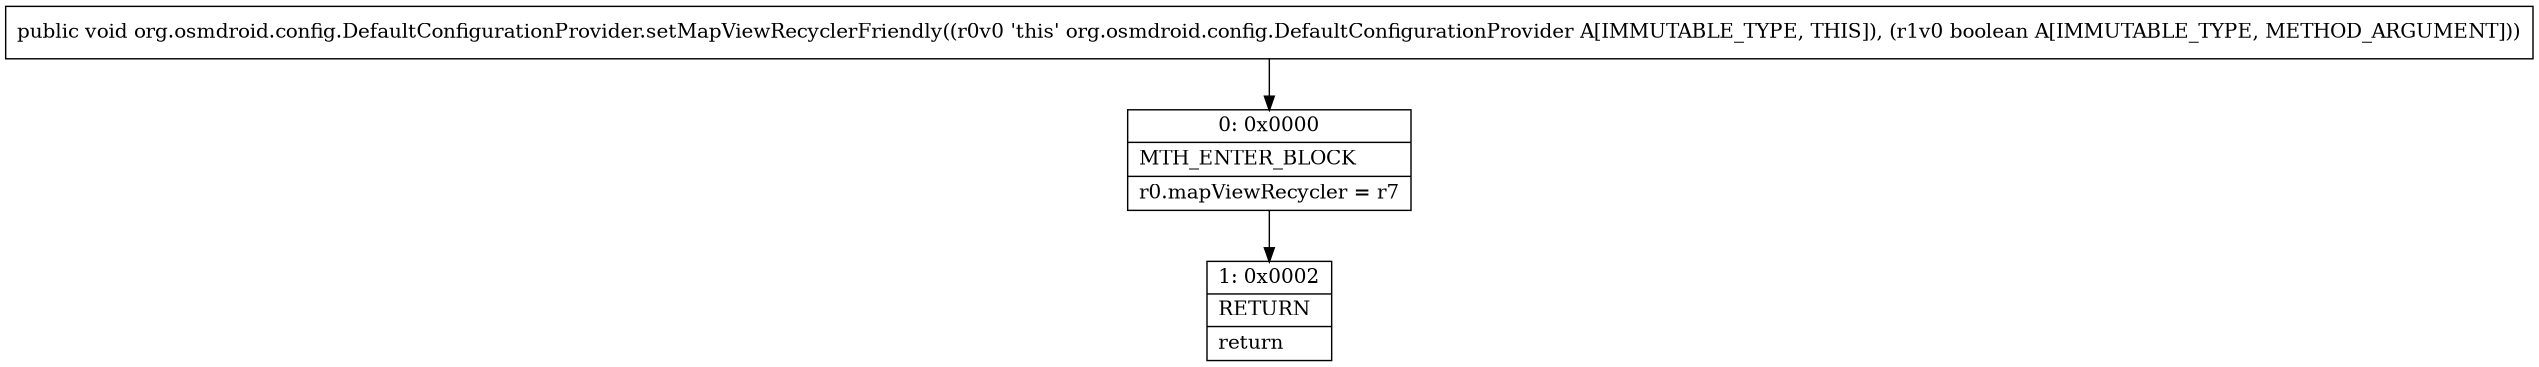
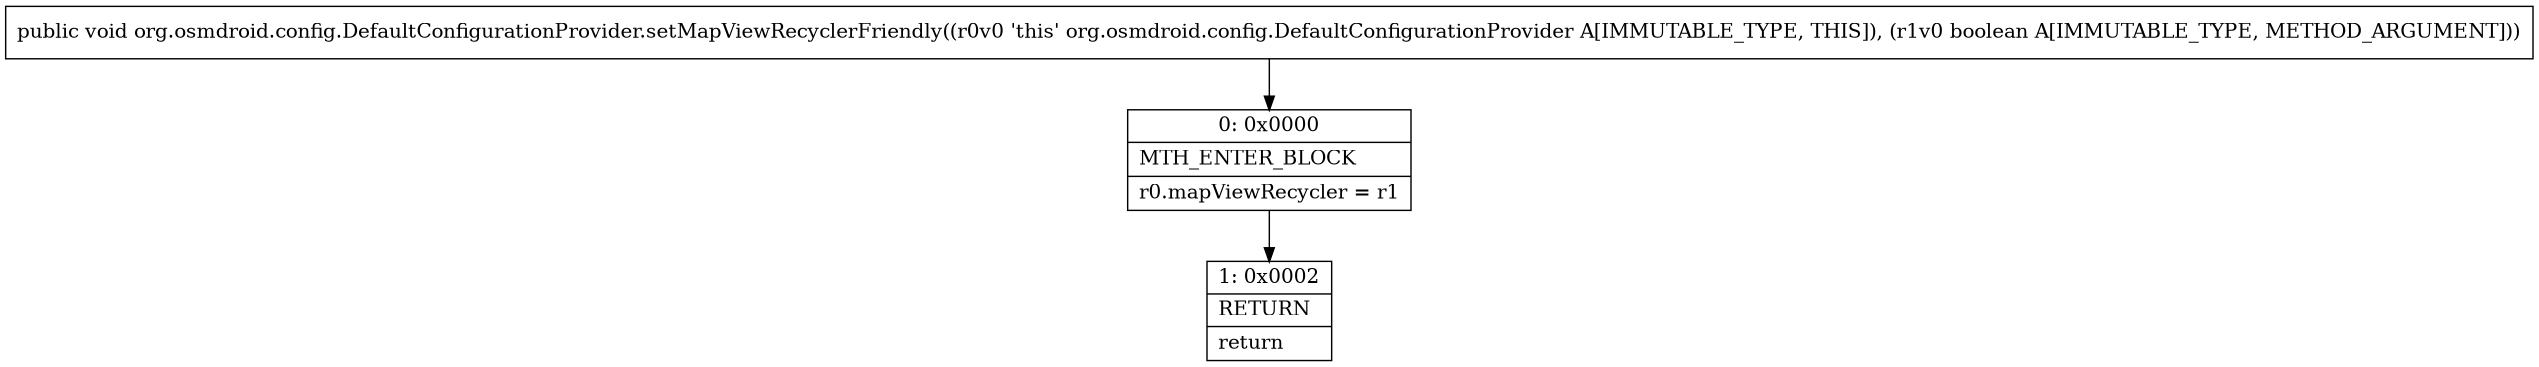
  digraph {
    node [shape=record]
-   n1 [label="{0\:\ 0x0000|MTH_ENTER_BLOCK\l|r0.mapViewRecycler = r7\l}"]
+   n1 [label="{0\:\ 0x0000|MTH_ENTER_BLOCK\l|r0.mapViewRecycler = r1\l}"]
    n2 [label="{1\:\ 0x0002|RETURN\l|return\l}"]
    n3 [label="{public void org.osmdroid.config.DefaultConfigurationProvider.setMapViewRecyclerFriendly((r0v0 'this' org.osmdroid.config.DefaultConfigurationProvider A[IMMUTABLE_TYPE, THIS]), (r1v0 boolean A[IMMUTABLE_TYPE, METHOD_ARGUMENT])) }"]
    n1 -> n2
    n3 -> n1
  }
